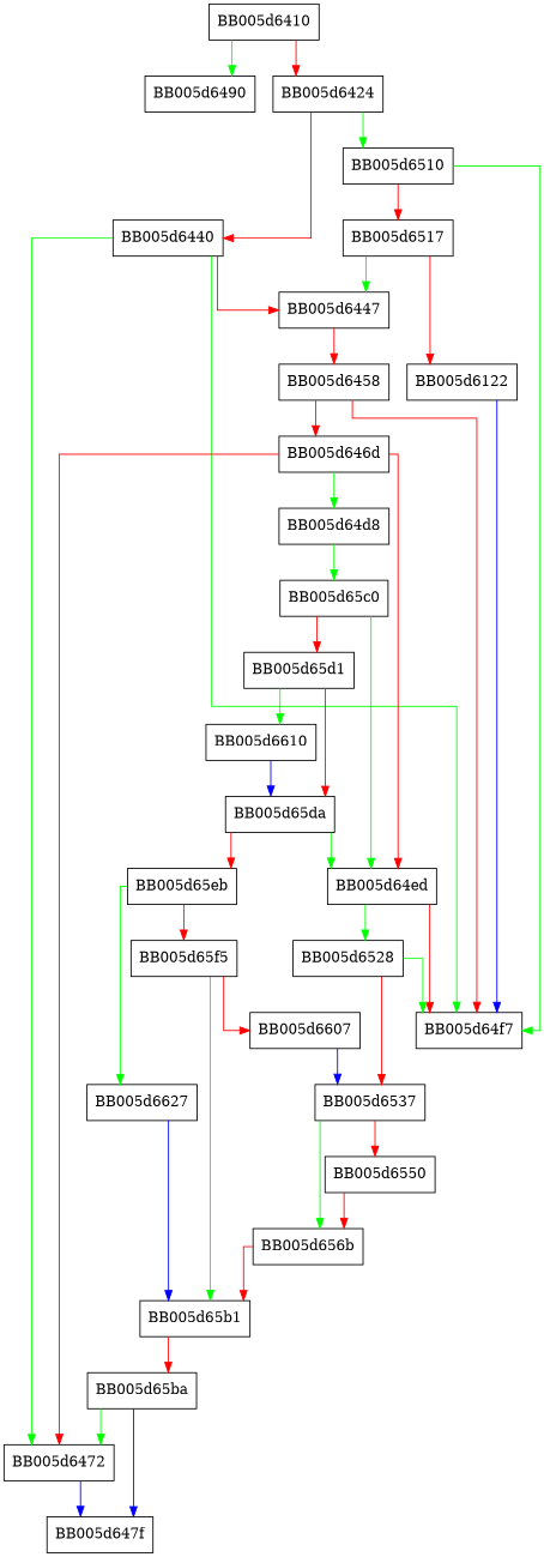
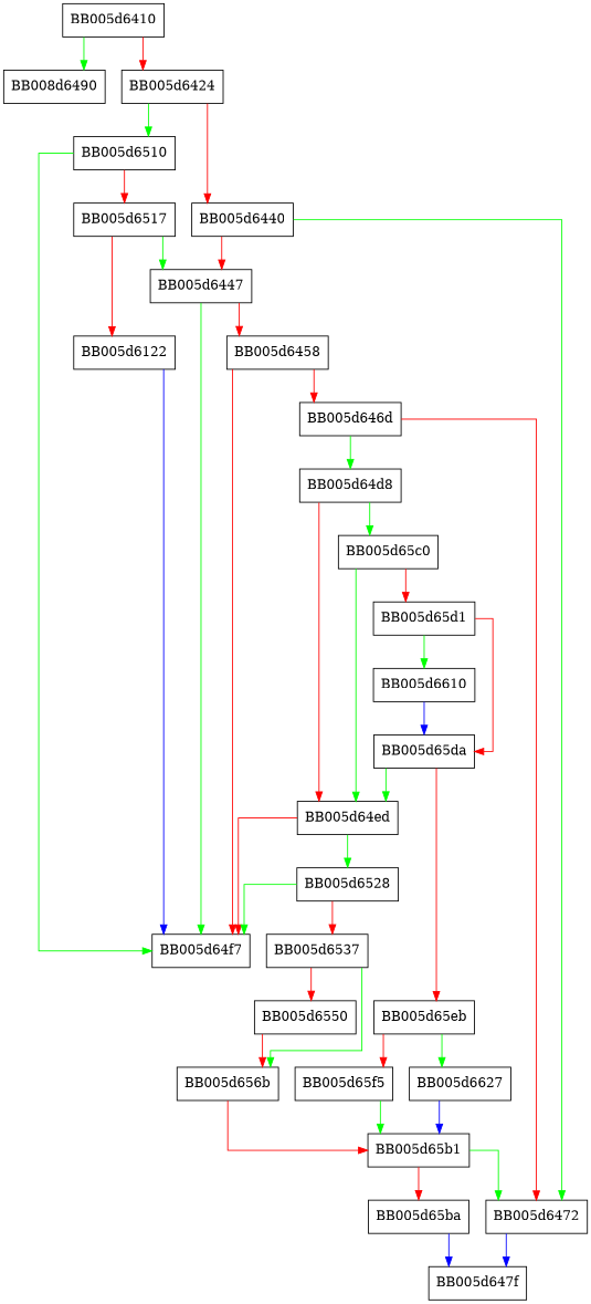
  digraph {
    splines=ortho
    node [shape=box]
    edge [color=red]
    BB005d6410
-   BB005d6490
+   BB005d6490 [label=BB008d6490]
    BB005d6424
    BB005d6510
    BB005d6440
    BB005d64f7
    BB005d6517
    BB005d6472
    BB005d6447
    n10 [label=BB005d6122]
    BB005d647f
    BB005d6458
    BB005d646d
    BB005d64d8
    BB005d65c0
    BB005d64ed
    BB005d65d1
    BB005d6528
    BB005d6610
    BB005d65da
    BB005d6537
    BB005d656b
    BB005d6550
    BB005d65b1
    BB005d65ba
    BB005d65eb
    BB005d6627
    BB005d65f5
-   BB005d6607
    BB005d6410 -> BB005d6490 [color=green]
    BB005d6410 -> BB005d6424
    BB005d6424 -> BB005d6510 [color=green]
    BB005d6424 -> BB005d6440
    BB005d6510 -> BB005d64f7 [color=green]
    BB005d6510 -> BB005d6517
    BB005d6440 -> BB005d6472 [color=green]
    BB005d6440 -> BB005d6447
    BB005d6517 -> BB005d6447 [color=green]
    BB005d6517 -> n10
    BB005d6472 -> BB005d647f [color=blue]
-   BB005d6440 -> BB005d64f7 [color=green]
+   BB005d6447 -> BB005d64f7 [color=green]
    BB005d6447 -> BB005d6458
    n10 -> BB005d64f7 [color=blue]
    BB005d6458 -> BB005d64f7
    BB005d6458 -> BB005d646d
    BB005d646d -> BB005d6472
    BB005d646d -> BB005d64d8 [color=green]
    BB005d64d8 -> BB005d65c0 [color=green]
-   BB005d646d -> BB005d64ed
+   BB005d64d8 -> BB005d64ed
    BB005d65c0 -> BB005d64ed [color=green]
    BB005d65c0 -> BB005d65d1
    BB005d64ed -> BB005d64f7
    BB005d64ed -> BB005d6528 [color=green]
    BB005d65d1 -> BB005d6610 [color=green]
    BB005d65d1 -> BB005d65da
    BB005d6528 -> BB005d64f7 [color=green]
    BB005d6528 -> BB005d6537
    BB005d6610 -> BB005d65da [color=blue]
    BB005d65da -> BB005d64ed [color=green]
    BB005d65da -> BB005d65eb
    BB005d6537 -> BB005d656b [color=green]
    BB005d6537 -> BB005d6550
    BB005d656b -> BB005d65b1
    BB005d6550 -> BB005d656b
-   BB005d65ba -> BB005d6472 [color=green]
+   BB005d65b1 -> BB005d6472 [color=green]
    BB005d65b1 -> BB005d65ba
    BB005d65ba -> BB005d647f [color=blue]
    BB005d65eb -> BB005d6627 [color=green]
    BB005d65eb -> BB005d65f5
    BB005d6627 -> BB005d65b1 [color=blue]
    BB005d65f5 -> BB005d65b1 [color=green]
-   BB005d65f5 -> BB005d6607
-   BB005d6607 -> BB005d6537 [color=blue]
  }
